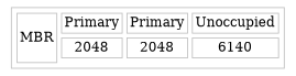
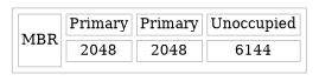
  digraph {
-   n1 [label=<   <table color='grey' border='1' cellborder='1' cellspacing='5'>   <tr> <td rowspan='3'>MBR</td> <td rowspan='1'>Primary</td> <td rowspan='1'>Primary</td> <td rowspan='1'>Unoccupied</td> </tr> <tr><td>2048</td> <td>2048</td> <td>6140</td> </tr> </table>  > shape=plaintext]
+   n1 [label=<   <table color='grey' border='1' cellborder='1' cellspacing='5'>   <tr> <td rowspan='3'>MBR</td> <td rowspan='1'>Primary</td> <td rowspan='1'>Primary</td> <td rowspan='1'>Unoccupied</td> </tr> <tr><td>2048</td> <td>2048</td> <td>6144</td> </tr> </table>  > shape=plaintext]
  }
